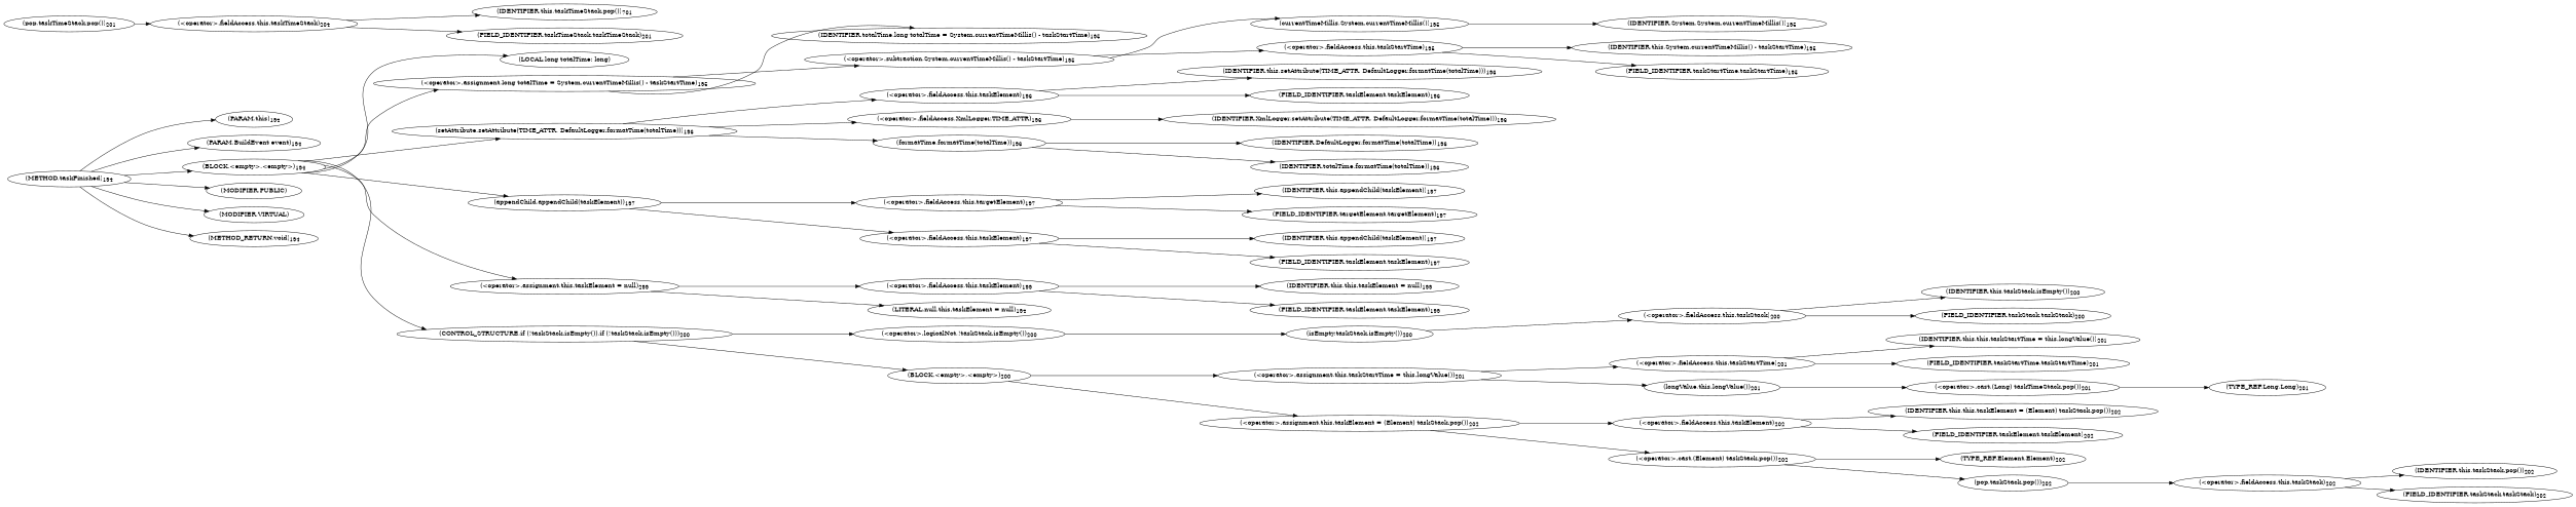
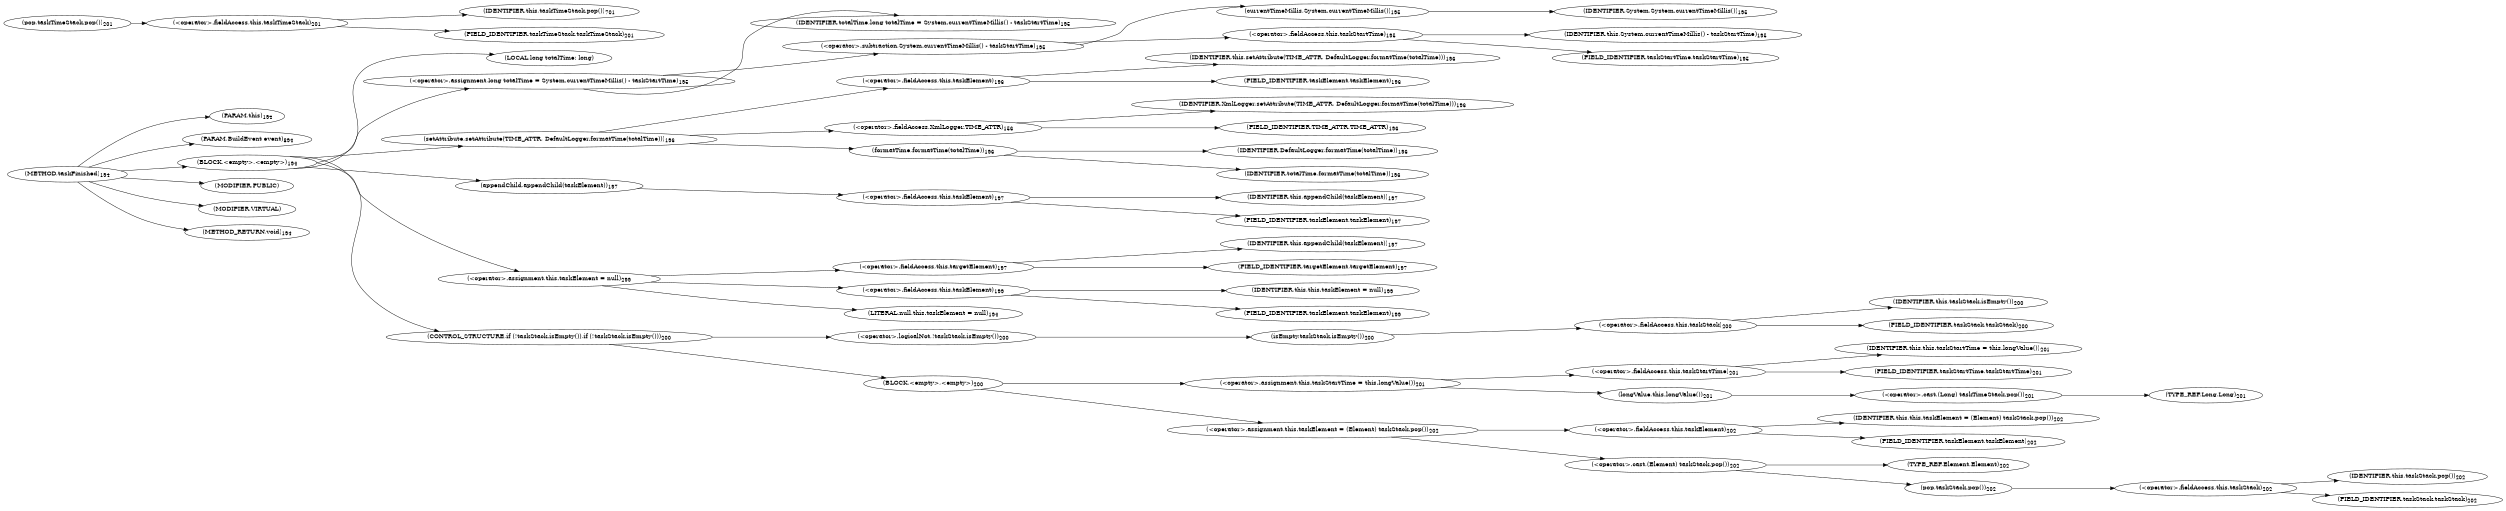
  digraph {
    rankdir=LR
    n1 [label=<(METHOD,taskFinished)<SUB>194</SUB>>]
    n2 [label=<(PARAM,this)<SUB>194</SUB>>]
-   n3 [label=<(PARAM,BuildEvent event)<SUB>194</SUB>>]
+   n3 [label=<(PARAM,BuildEvent event)<SUB>894</SUB>>]
    n4 [label=<(BLOCK,&lt;empty&gt;,&lt;empty&gt;)<SUB>194</SUB>>]
    n5 [label=<(MODIFIER,PUBLIC)>]
    n6 [label=<(MODIFIER,VIRTUAL)>]
    n7 [label=<(METHOD_RETURN,void)<SUB>194</SUB>>]
    n8 [label=<(LOCAL,long totalTime: long)>]
    n9 [label=<(&lt;operator&gt;.assignment,long totalTime = System.currentTimeMillis() - taskStartTime)<SUB>195</SUB>>]
    n10 [label=<(setAttribute,setAttribute(TIME_ATTR, DefaultLogger.formatTime(totalTime)))<SUB>196</SUB>>]
    n11 [label=<(appendChild,appendChild(taskElement))<SUB>197</SUB>>]
    n12 [label=<(&lt;operator&gt;.assignment,this.taskElement = null)<SUB>299</SUB>>]
    n13 [label=<(CONTROL_STRUCTURE,if (!taskStack.isEmpty()),if (!taskStack.isEmpty()))<SUB>200</SUB>>]
    n14 [label=<(IDENTIFIER,totalTime,long totalTime = System.currentTimeMillis() - taskStartTime)<SUB>195</SUB>>]
    n15 [label=<(&lt;operator&gt;.subtraction,System.currentTimeMillis() - taskStartTime)<SUB>195</SUB>>]
    n16 [label=<(&lt;operator&gt;.fieldAccess,this.taskElement)<SUB>196</SUB>>]
-   n17 [label=<(&lt;operator&gt;.fieldAccess,XmlLogger.TIME_ATTR)<SUB>196</SUB>>]
+   n17 [label=<(&lt;operator&gt;.fieldAccess,XmlLogger.TIME_ATTR)<SUB>156</SUB>>]
    n18 [label=<(formatTime,formatTime(totalTime))<SUB>196</SUB>>]
    n19 [label=<(&lt;operator&gt;.fieldAccess,this.targetElement)<SUB>197</SUB>>]
    n20 [label=<(&lt;operator&gt;.fieldAccess,this.taskElement)<SUB>197</SUB>>]
    n21 [label=<(&lt;operator&gt;.fieldAccess,this.taskElement)<SUB>199</SUB>>]
    n22 [label=<(LITERAL,null,this.taskElement = null)<SUB>194</SUB>>]
    n23 [label=<(&lt;operator&gt;.logicalNot,!taskStack.isEmpty())<SUB>200</SUB>>]
    n24 [label=<(BLOCK,&lt;empty&gt;,&lt;empty&gt;)<SUB>200</SUB>>]
    n25 [label=<(currentTimeMillis,System.currentTimeMillis())<SUB>195</SUB>>]
    n26 [label=<(&lt;operator&gt;.fieldAccess,this.taskStartTime)<SUB>195</SUB>>]
    n27 [label=<(IDENTIFIER,System,System.currentTimeMillis())<SUB>195</SUB>>]
    n28 [label=<(IDENTIFIER,this,System.currentTimeMillis() - taskStartTime)<SUB>195</SUB>>]
    n29 [label=<(FIELD_IDENTIFIER,taskStartTime,taskStartTime)<SUB>195</SUB>>]
    n30 [label=<(IDENTIFIER,this,setAttribute(TIME_ATTR, DefaultLogger.formatTime(totalTime)))<SUB>196</SUB>>]
    n31 [label=<(FIELD_IDENTIFIER,taskElement,taskElement)<SUB>196</SUB>>]
    n32 [label=<(IDENTIFIER,XmlLogger,setAttribute(TIME_ATTR, DefaultLogger.formatTime(totalTime)))<SUB>196</SUB>>]
+   n33 [label=<(FIELD_IDENTIFIER,TIME_ATTR,TIME_ATTR)<SUB>196</SUB>>]
    n34 [label=<(IDENTIFIER,DefaultLogger,formatTime(totalTime))<SUB>196</SUB>>]
    n35 [label=<(IDENTIFIER,totalTime,formatTime(totalTime))<SUB>196</SUB>>]
    n36 [label=<(IDENTIFIER,this,appendChild(taskElement))<SUB>197</SUB>>]
    n37 [label=<(FIELD_IDENTIFIER,targetElement,targetElement)<SUB>197</SUB>>]
    n38 [label=<(IDENTIFIER,this,appendChild(taskElement))<SUB>197</SUB>>]
    n39 [label=<(FIELD_IDENTIFIER,taskElement,taskElement)<SUB>197</SUB>>]
    n40 [label=<(IDENTIFIER,this,this.taskElement = null)<SUB>199</SUB>>]
    n41 [label=<(FIELD_IDENTIFIER,taskElement,taskElement)<SUB>199</SUB>>]
    n42 [label=<(isEmpty,taskStack.isEmpty())<SUB>200</SUB>>]
    n43 [label=<(&lt;operator&gt;.assignment,this.taskStartTime = this.longValue())<SUB>201</SUB>>]
    n44 [label=<(&lt;operator&gt;.assignment,this.taskElement = (Element) taskStack.pop())<SUB>202</SUB>>]
    n45 [label=<(&lt;operator&gt;.fieldAccess,this.taskStack)<SUB>200</SUB>>]
    n46 [label=<(IDENTIFIER,this,taskStack.isEmpty())<SUB>200</SUB>>]
    n47 [label=<(FIELD_IDENTIFIER,taskStack,taskStack)<SUB>200</SUB>>]
    n48 [label=<(&lt;operator&gt;.fieldAccess,this.taskStartTime)<SUB>201</SUB>>]
    n49 [label=<(longValue,this.longValue())<SUB>201</SUB>>]
    n50 [label=<(&lt;operator&gt;.fieldAccess,this.taskElement)<SUB>202</SUB>>]
    n51 [label=<(&lt;operator&gt;.cast,(Element) taskStack.pop())<SUB>202</SUB>>]
    n52 [label=<(IDENTIFIER,this,this.taskStartTime = this.longValue())<SUB>201</SUB>>]
    n53 [label=<(FIELD_IDENTIFIER,taskStartTime,taskStartTime)<SUB>201</SUB>>]
    n54 [label=<(&lt;operator&gt;.cast,(Long) taskTimeStack.pop())<SUB>201</SUB>>]
    n55 [label=<(TYPE_REF,Long,Long)<SUB>201</SUB>>]
    n56 [label=<(pop,taskTimeStack.pop())<SUB>201</SUB>>]
-   n57 [label=<(&lt;operator&gt;.fieldAccess,this.taskTimeStack)<SUB>204</SUB>>]
+   n57 [label=<(&lt;operator&gt;.fieldAccess,this.taskTimeStack)<SUB>201</SUB>>]
    n58 [label=<(IDENTIFIER,this,taskTimeStack.pop())<SUB>701</SUB>>]
    n59 [label=<(FIELD_IDENTIFIER,taskTimeStack,taskTimeStack)<SUB>201</SUB>>]
    n60 [label=<(IDENTIFIER,this,this.taskElement = (Element) taskStack.pop())<SUB>202</SUB>>]
    n61 [label=<(FIELD_IDENTIFIER,taskElement,taskElement)<SUB>202</SUB>>]
    n62 [label=<(TYPE_REF,Element,Element)<SUB>202</SUB>>]
    n63 [label=<(pop,taskStack.pop())<SUB>202</SUB>>]
    n64 [label=<(&lt;operator&gt;.fieldAccess,this.taskStack)<SUB>202</SUB>>]
    n65 [label=<(IDENTIFIER,this,taskStack.pop())<SUB>202</SUB>>]
    n66 [label=<(FIELD_IDENTIFIER,taskStack,taskStack)<SUB>202</SUB>>]
    n1 -> n2
    n1 -> n3
    n1 -> n4
    n1 -> n5
    n1 -> n6
    n1 -> n7
    n4 -> n8
    n4 -> n9
    n4 -> n10
    n4 -> n11
    n4 -> n12
    n4 -> n13
    n9 -> n14
    n9 -> n15
    n10 -> n16
    n10 -> n17
    n10 -> n18
-   n11 -> n19
+   n12 -> n19
    n11 -> n20
    n12 -> n21
    n12 -> n22
    n13 -> n23
    n13 -> n24
    n15 -> n25
    n15 -> n26
    n16 -> n30
    n16 -> n31
    n17 -> n32
+   n17 -> n33
    n18 -> n34
    n18 -> n35
    n19 -> n36
    n19 -> n37
    n20 -> n38
    n20 -> n39
    n21 -> n40
    n21 -> n41
    n23 -> n42
    n24 -> n43
    n24 -> n44
    n25 -> n27
    n26 -> n28
    n26 -> n29
    n42 -> n45
    n43 -> n48
    n43 -> n49
    n44 -> n50
    n44 -> n51
    n45 -> n46
    n45 -> n47
    n48 -> n52
    n48 -> n53
    n49 -> n54
    n50 -> n60
    n50 -> n61
    n51 -> n62
    n51 -> n63
    n54 -> n55
    n56 -> n57
    n57 -> n58
    n57 -> n59
    n63 -> n64
    n64 -> n65
    n64 -> n66
  }
